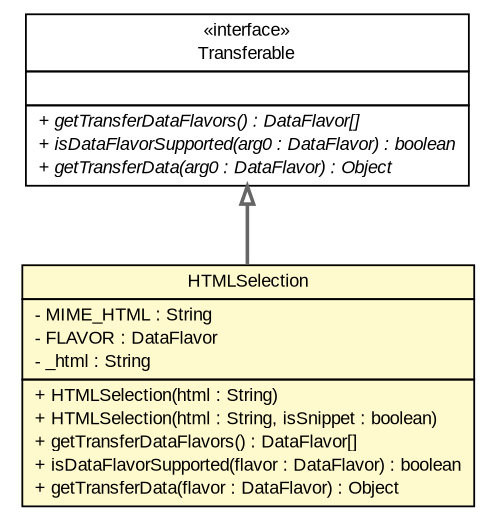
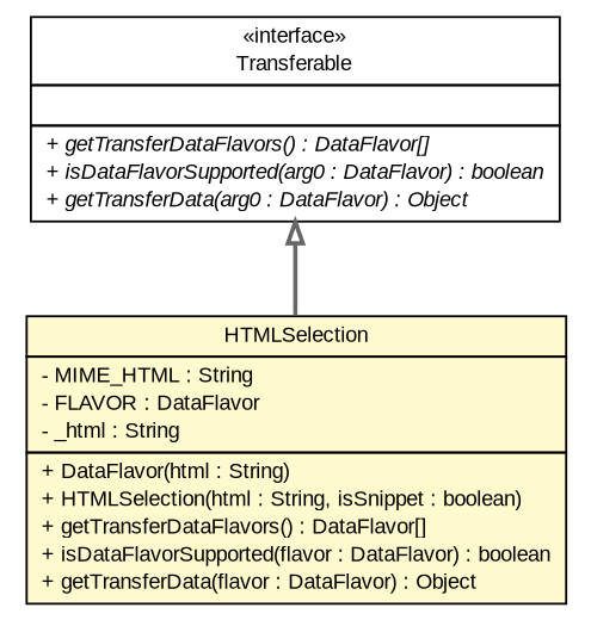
  digraph {
    nodesep=0.25
    ranksep=0.5
    node [fontcolor=black fontname=arial fontsize=10.0 shape=plaintext]
-   n1 [label=<<table title="org.tanjakostic.jcleancim.util.Util.HTMLSelection" border="0" cellborder="1" cellspacing="0" cellpadding="2" port="p" bgcolor="lemonChiffon" href="./Util.HTMLSelection.html"> 		<tr><td><table border="0" cellspacing="0" cellpadding="1"> <tr><td align="center" balign="center"> HTMLSelection </td></tr> 		</table></td></tr> 		<tr><td><table border="0" cellspacing="0" cellpadding="1"> <tr><td align="left" balign="left"> - MIME_HTML : String </td></tr> <tr><td align="left" balign="left"> - FLAVOR : DataFlavor </td></tr> <tr><td align="left" balign="left"> - _html : String </td></tr> 		</table></td></tr> 		<tr><td><table border="0" cellspacing="0" cellpadding="1"> <tr><td align="left" balign="left"> + HTMLSelection(html : String) </td></tr> <tr><td align="left" balign="left"> + HTMLSelection(html : String, isSnippet : boolean) </td></tr> <tr><td align="left" balign="left"> + getTransferDataFlavors() : DataFlavor[] </td></tr> <tr><td align="left" balign="left"> + isDataFlavorSupported(flavor : DataFlavor) : boolean </td></tr> <tr><td align="left" balign="left"> + getTransferData(flavor : DataFlavor) : Object </td></tr> 		</table></td></tr> 		</table>>]
+   n1 [label=<<table title="org.tanjakostic.jcleancim.util.Util.HTMLSelection" border="0" cellborder="1" cellspacing="0" cellpadding="2" port="p" bgcolor="lemonChiffon" href="./Util.HTMLSelection.html"> 		<tr><td><table border="0" cellspacing="0" cellpadding="1"> <tr><td align="center" balign="center"> HTMLSelection </td></tr> 		</table></td></tr> 		<tr><td><table border="0" cellspacing="0" cellpadding="1"> <tr><td align="left" balign="left"> - MIME_HTML : String </td></tr> <tr><td align="left" balign="left"> - FLAVOR : DataFlavor </td></tr> <tr><td align="left" balign="left"> - _html : String </td></tr> 		</table></td></tr> 		<tr><td><table border="0" cellspacing="0" cellpadding="1"> <tr><td align="left" balign="left"> + DataFlavor(html : String) </td></tr> <tr><td align="left" balign="left"> + HTMLSelection(html : String, isSnippet : boolean) </td></tr> <tr><td align="left" balign="left"> + getTransferDataFlavors() : DataFlavor[] </td></tr> <tr><td align="left" balign="left"> + isDataFlavorSupported(flavor : DataFlavor) : boolean </td></tr> <tr><td align="left" balign="left"> + getTransferData(flavor : DataFlavor) : Object </td></tr> 		</table></td></tr> 		</table>>]
    n2 [label=<<table title="java.awt.datatransfer.Transferable" border="0" cellborder="1" cellspacing="0" cellpadding="2" port="p" href="http://java.sun.com/j2se/1.4.2/docs/api/java/awt/datatransfer/Transferable.html"> 		<tr><td><table border="0" cellspacing="0" cellpadding="1"> <tr><td align="center" balign="center"> &#171;interface&#187; </td></tr> <tr><td align="center" balign="center"> Transferable </td></tr> 		</table></td></tr> 		<tr><td><table border="0" cellspacing="0" cellpadding="1"> <tr><td align="left" balign="left">  </td></tr> 		</table></td></tr> 		<tr><td><table border="0" cellspacing="0" cellpadding="1"> <tr><td align="left" balign="left"><font face="Arial Italic" point-size="10.0"> + getTransferDataFlavors() : DataFlavor[] </font></td></tr> <tr><td align="left" balign="left"><font face="Arial Italic" point-size="10.0"> + isDataFlavorSupported(arg0 : DataFlavor) : boolean </font></td></tr> <tr><td align="left" balign="left"><font face="Arial Italic" point-size="10.0"> + getTransferData(arg0 : DataFlavor) : Object </font></td></tr> 		</table></td></tr> 		</table>>]
    n2 -> n1 [arrowtail=empty dir=back fontname=arial fontsize=10 headport=p labelfontname=arial labelfontsize=10 style=bold tailport=p color=gray40]
  }
